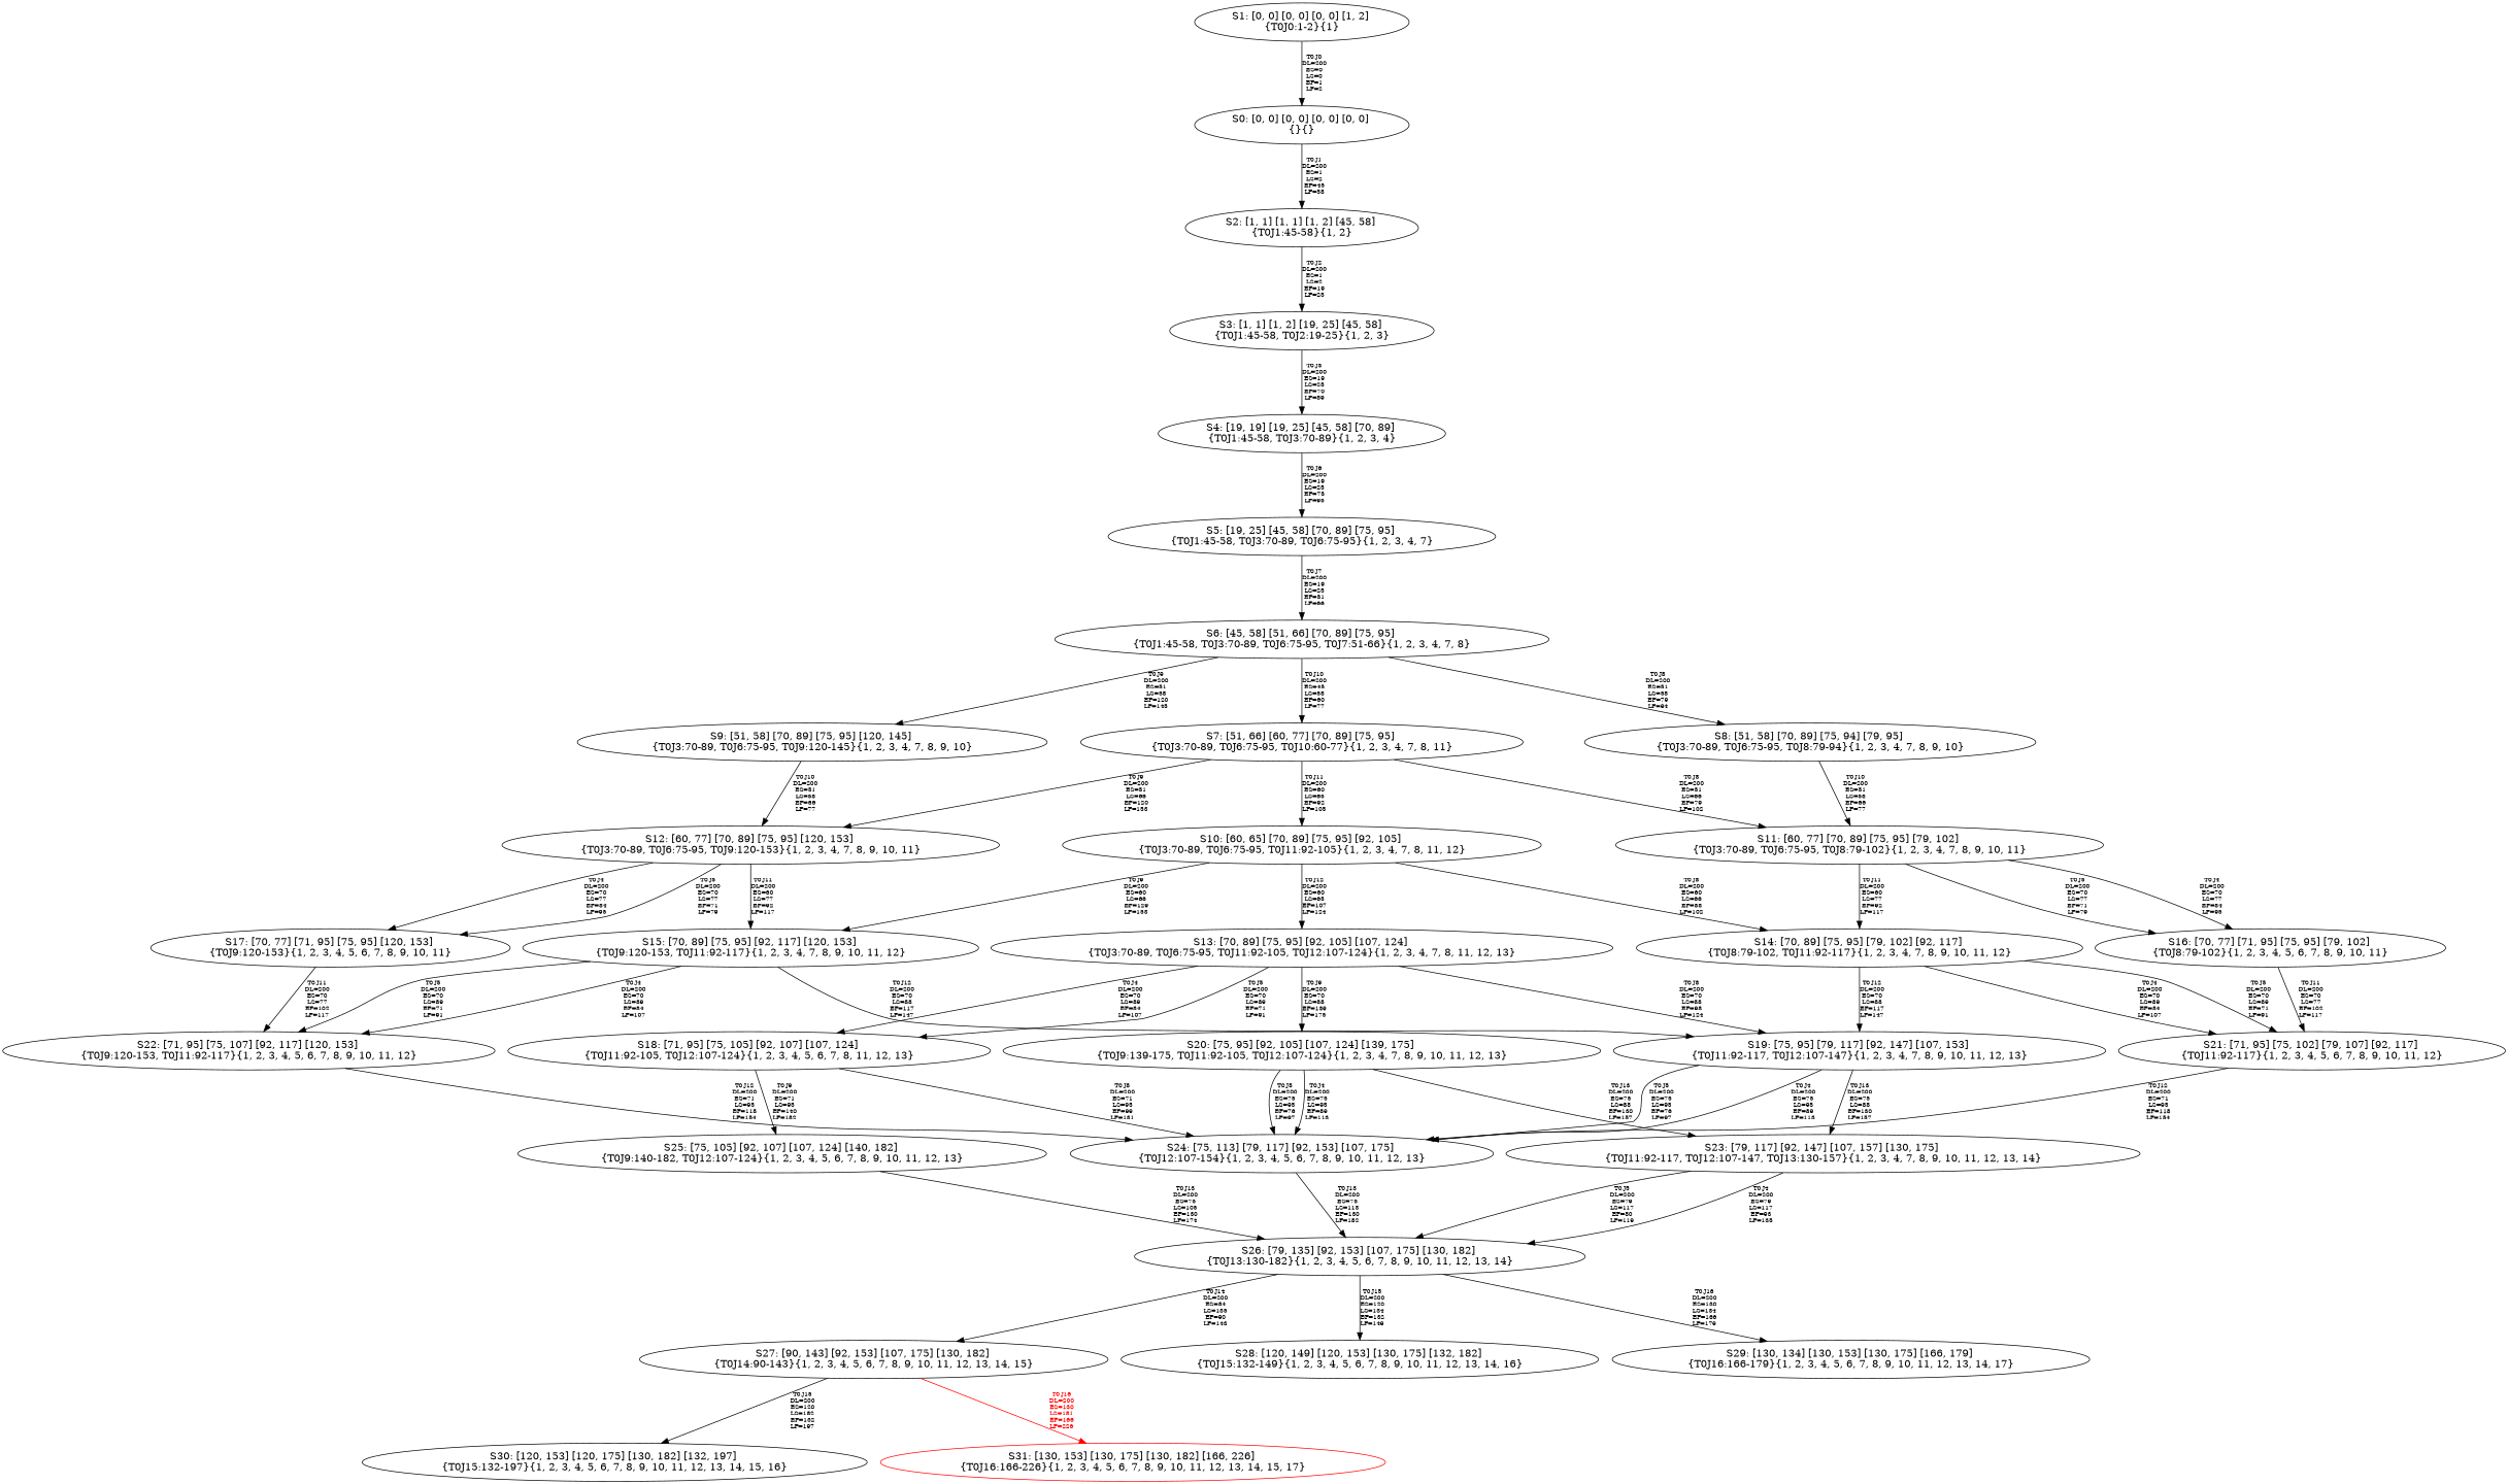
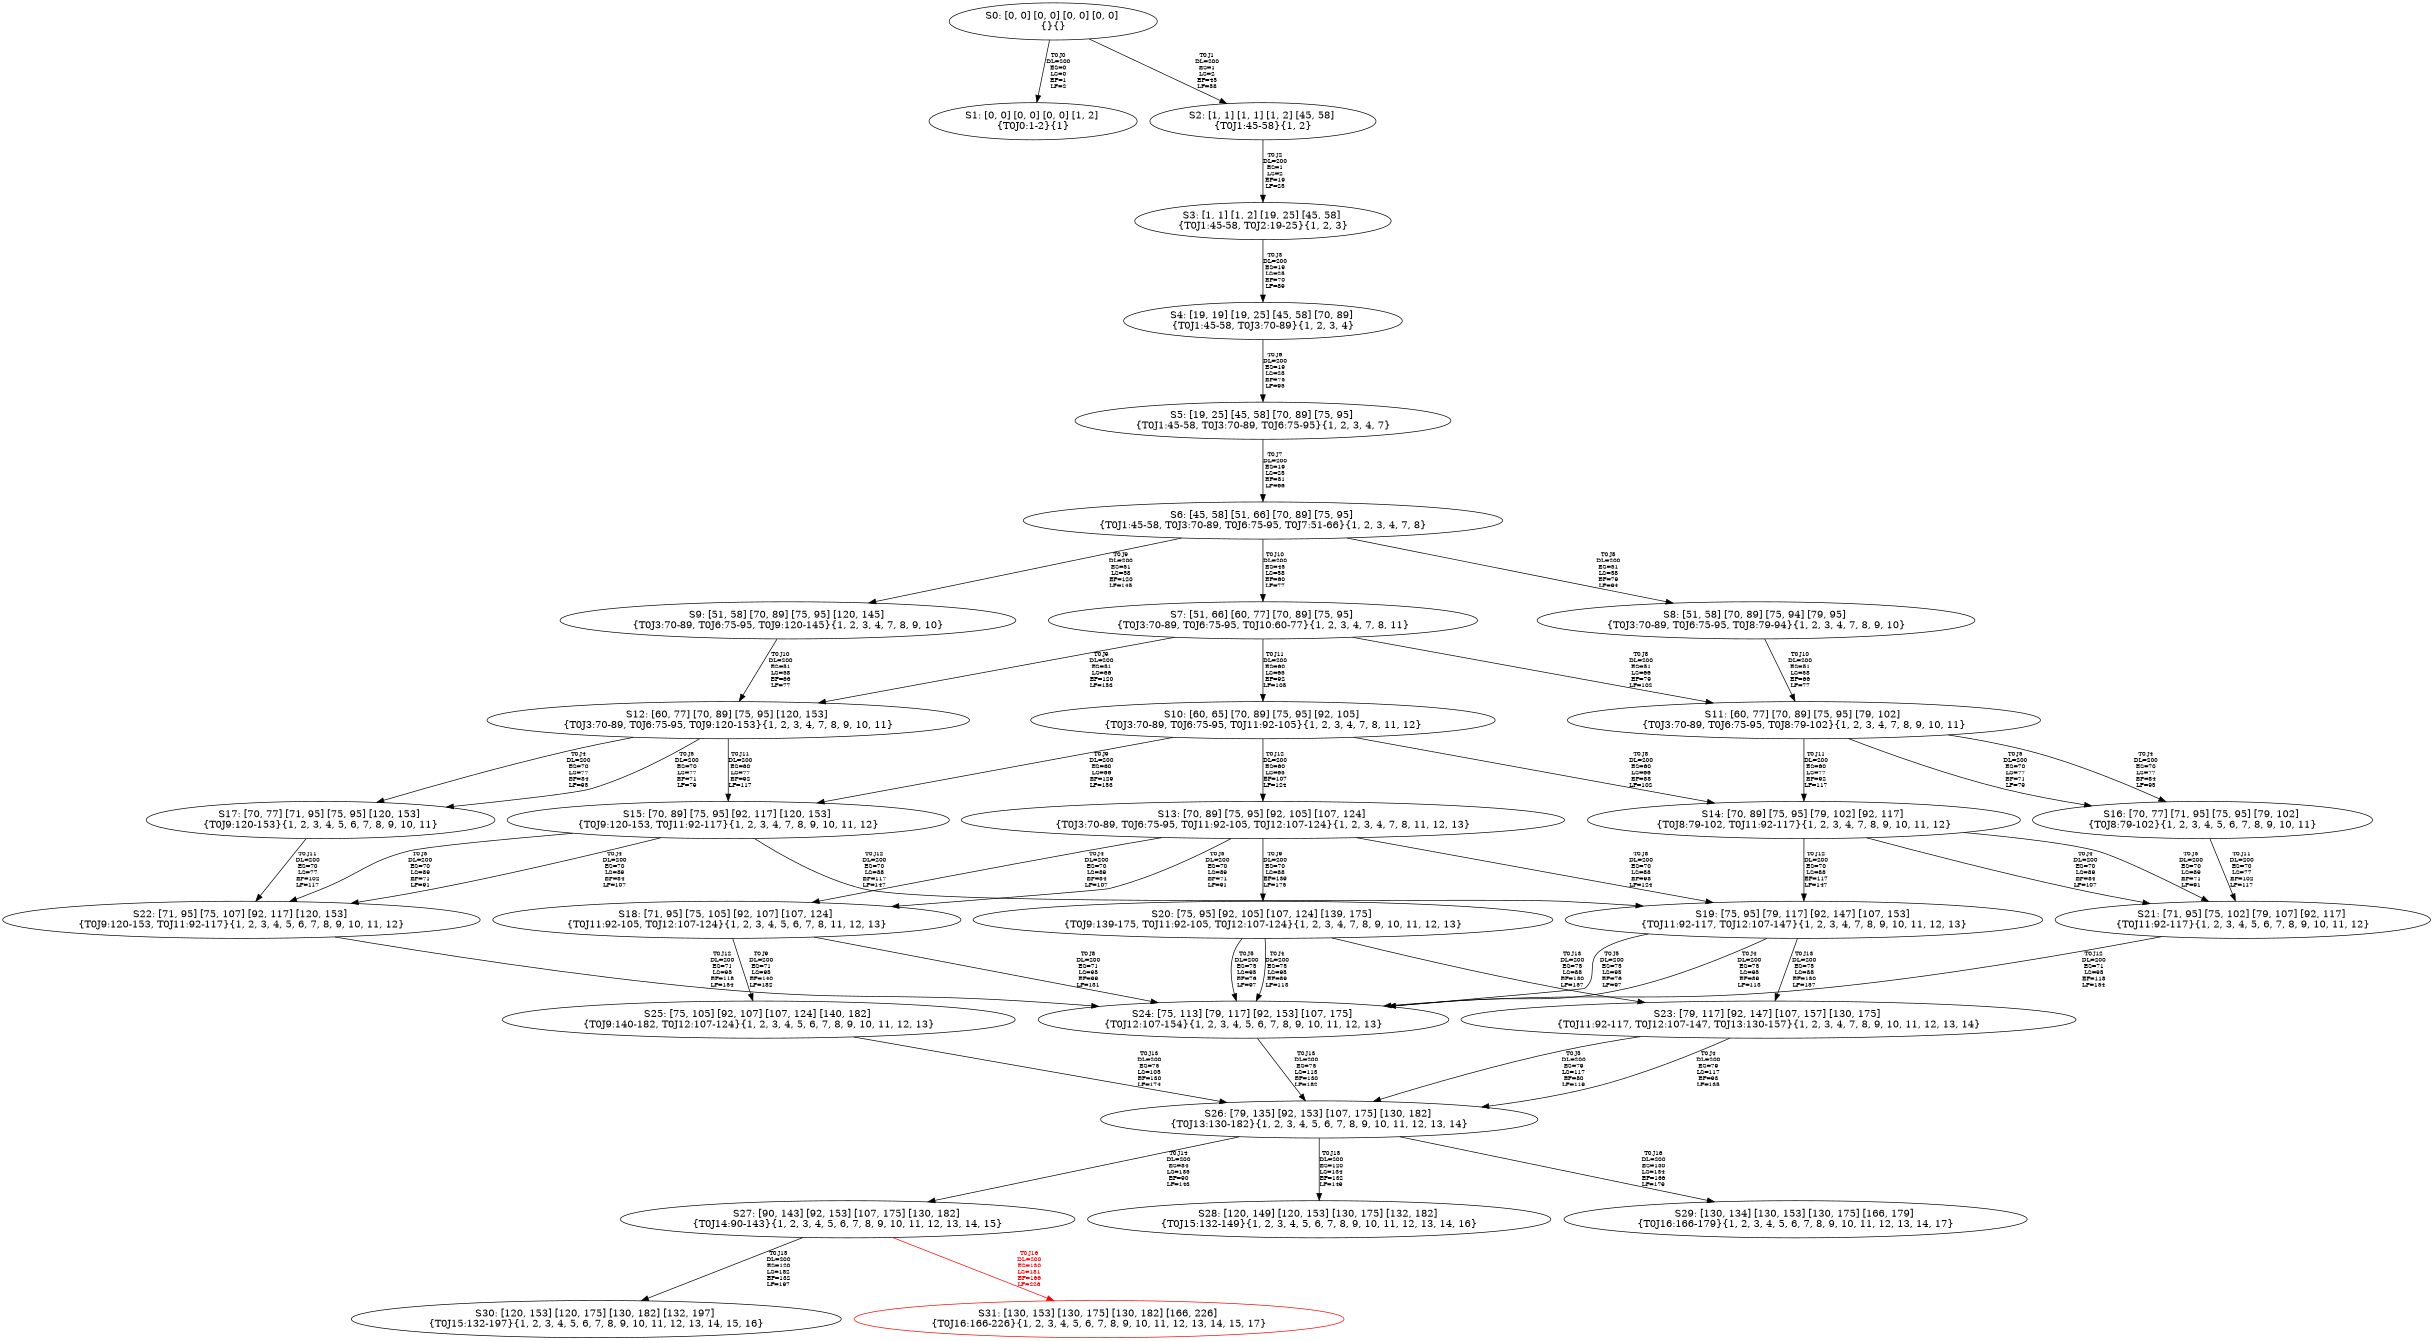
  digraph {
    edge [fontsize=8]
    n1 [label="S0: [0, 0] [0, 0] [0, 0] [0, 0] \n{}{}"]
    n2 [label="S1: [0, 0] [0, 0] [0, 0] [1, 2] \n{T0J0:1-2}{1}"]
    n3 [label="S2: [1, 1] [1, 1] [1, 2] [45, 58] \n{T0J1:45-58}{1, 2}"]
    n4 [label="S3: [1, 1] [1, 2] [19, 25] [45, 58] \n{T0J1:45-58, T0J2:19-25}{1, 2, 3}"]
    n5 [label="S4: [19, 19] [19, 25] [45, 58] [70, 89] \n{T0J1:45-58, T0J3:70-89}{1, 2, 3, 4}"]
    n6 [label="S5: [19, 25] [45, 58] [70, 89] [75, 95] \n{T0J1:45-58, T0J3:70-89, T0J6:75-95}{1, 2, 3, 4, 7}"]
    n7 [label="S6: [45, 58] [51, 66] [70, 89] [75, 95] \n{T0J1:45-58, T0J3:70-89, T0J6:75-95, T0J7:51-66}{1, 2, 3, 4, 7, 8}"]
    n8 [label="S7: [51, 66] [60, 77] [70, 89] [75, 95] \n{T0J3:70-89, T0J6:75-95, T0J10:60-77}{1, 2, 3, 4, 7, 8, 11}"]
    n9 [label="S8: [51, 58] [70, 89] [75, 94] [79, 95] \n{T0J3:70-89, T0J6:75-95, T0J8:79-94}{1, 2, 3, 4, 7, 8, 9, 10}"]
    n10 [label="S9: [51, 58] [70, 89] [75, 95] [120, 145] \n{T0J3:70-89, T0J6:75-95, T0J9:120-145}{1, 2, 3, 4, 7, 8, 9, 10}"]
    n11 [label="S10: [60, 65] [70, 89] [75, 95] [92, 105] \n{T0J3:70-89, T0J6:75-95, T0J11:92-105}{1, 2, 3, 4, 7, 8, 11, 12}"]
    n12 [label="S11: [60, 77] [70, 89] [75, 95] [79, 102] \n{T0J3:70-89, T0J6:75-95, T0J8:79-102}{1, 2, 3, 4, 7, 8, 9, 10, 11}"]
    n13 [label="S12: [60, 77] [70, 89] [75, 95] [120, 153] \n{T0J3:70-89, T0J6:75-95, T0J9:120-153}{1, 2, 3, 4, 7, 8, 9, 10, 11}"]
    n14 [label="S13: [70, 89] [75, 95] [92, 105] [107, 124] \n{T0J3:70-89, T0J6:75-95, T0J11:92-105, T0J12:107-124}{1, 2, 3, 4, 7, 8, 11, 12, 13}"]
    n15 [label="S14: [70, 89] [75, 95] [79, 102] [92, 117] \n{T0J8:79-102, T0J11:92-117}{1, 2, 3, 4, 7, 8, 9, 10, 11, 12}"]
    n16 [label="S15: [70, 89] [75, 95] [92, 117] [120, 153] \n{T0J9:120-153, T0J11:92-117}{1, 2, 3, 4, 7, 8, 9, 10, 11, 12}"]
    n17 [label="S16: [70, 77] [71, 95] [75, 95] [79, 102] \n{T0J8:79-102}{1, 2, 3, 4, 5, 6, 7, 8, 9, 10, 11}"]
    n18 [label="S17: [70, 77] [71, 95] [75, 95] [120, 153] \n{T0J9:120-153}{1, 2, 3, 4, 5, 6, 7, 8, 9, 10, 11}"]
    n19 [label="S18: [71, 95] [75, 105] [92, 107] [107, 124] \n{T0J11:92-105, T0J12:107-124}{1, 2, 3, 4, 5, 6, 7, 8, 11, 12, 13}"]
    n20 [label="S19: [75, 95] [79, 117] [92, 147] [107, 153] \n{T0J11:92-117, T0J12:107-147}{1, 2, 3, 4, 7, 8, 9, 10, 11, 12, 13}"]
    n21 [label="S20: [75, 95] [92, 105] [107, 124] [139, 175] \n{T0J9:139-175, T0J11:92-105, T0J12:107-124}{1, 2, 3, 4, 7, 8, 9, 10, 11, 12, 13}"]
    n22 [label="S21: [71, 95] [75, 102] [79, 107] [92, 117] \n{T0J11:92-117}{1, 2, 3, 4, 5, 6, 7, 8, 9, 10, 11, 12}"]
    n23 [label="S22: [71, 95] [75, 107] [92, 117] [120, 153] \n{T0J9:120-153, T0J11:92-117}{1, 2, 3, 4, 5, 6, 7, 8, 9, 10, 11, 12}"]
    n24 [label="S24: [75, 113] [79, 117] [92, 153] [107, 175] \n{T0J12:107-154}{1, 2, 3, 4, 5, 6, 7, 8, 9, 10, 11, 12, 13}"]
    n25 [label="S25: [75, 105] [92, 107] [107, 124] [140, 182] \n{T0J9:140-182, T0J12:107-124}{1, 2, 3, 4, 5, 6, 7, 8, 9, 10, 11, 12, 13}"]
    n26 [label="S23: [79, 117] [92, 147] [107, 157] [130, 175] \n{T0J11:92-117, T0J12:107-147, T0J13:130-157}{1, 2, 3, 4, 7, 8, 9, 10, 11, 12, 13, 14}"]
    n27 [label="S26: [79, 135] [92, 153] [107, 175] [130, 182] \n{T0J13:130-182}{1, 2, 3, 4, 5, 6, 7, 8, 9, 10, 11, 12, 13, 14}"]
    n28 [label="S27: [90, 143] [92, 153] [107, 175] [130, 182] \n{T0J14:90-143}{1, 2, 3, 4, 5, 6, 7, 8, 9, 10, 11, 12, 13, 14, 15}"]
    n29 [label="S28: [120, 149] [120, 153] [130, 175] [132, 182] \n{T0J15:132-149}{1, 2, 3, 4, 5, 6, 7, 8, 9, 10, 11, 12, 13, 14, 16}"]
    n30 [label="S29: [130, 134] [130, 153] [130, 175] [166, 179] \n{T0J16:166-179}{1, 2, 3, 4, 5, 6, 7, 8, 9, 10, 11, 12, 13, 14, 17}"]
    n31 [label="S30: [120, 153] [120, 175] [130, 182] [132, 197] \n{T0J15:132-197}{1, 2, 3, 4, 5, 6, 7, 8, 9, 10, 11, 12, 13, 14, 15, 16}"]
    n32 [color=Red label="S31: [130, 153] [130, 175] [130, 182] [166, 226] \n{T0J16:166-226}{1, 2, 3, 4, 5, 6, 7, 8, 9, 10, 11, 12, 13, 14, 15, 17}"]
-   n2 -> n1 [label="T0 J0\nDL=200\nES=0\nLS=0\nEF=1\nLF=2"]
+   n1 -> n2 [label="T0 J0\nDL=200\nES=0\nLS=0\nEF=1\nLF=2"]
    n1 -> n3 [label="T0 J1\nDL=200\nES=1\nLS=2\nEF=45\nLF=58"]
    n3 -> n4 [label="T0 J2\nDL=200\nES=1\nLS=2\nEF=19\nLF=25"]
    n4 -> n5 [label="T0 J3\nDL=200\nES=19\nLS=25\nEF=70\nLF=89"]
    n5 -> n6 [label="T0 J6\nDL=200\nES=19\nLS=25\nEF=75\nLF=95"]
    n6 -> n7 [label="T0 J7\nDL=200\nES=19\nLS=25\nEF=51\nLF=66"]
    n7 -> n8 [label="T0 J10\nDL=200\nES=45\nLS=58\nEF=60\nLF=77"]
    n7 -> n9 [label="T0 J8\nDL=200\nES=51\nLS=58\nEF=79\nLF=94"]
    n7 -> n10 [label="T0 J9\nDL=200\nES=51\nLS=58\nEF=120\nLF=145"]
    n8 -> n11 [label="T0 J11\nDL=200\nES=60\nLS=65\nEF=92\nLF=105"]
    n8 -> n12 [label="T0 J8\nDL=200\nES=51\nLS=66\nEF=79\nLF=102"]
    n8 -> n13 [label="T0 J9\nDL=200\nES=51\nLS=66\nEF=120\nLF=153"]
    n9 -> n12 [label="T0 J10\nDL=200\nES=51\nLS=58\nEF=66\nLF=77"]
    n10 -> n13 [label="T0 J10\nDL=200\nES=51\nLS=58\nEF=66\nLF=77"]
    n11 -> n14 [label="T0 J12\nDL=200\nES=60\nLS=65\nEF=107\nLF=124"]
    n11 -> n15 [label="T0 J8\nDL=200\nES=60\nLS=66\nEF=88\nLF=102"]
    n11 -> n16 [label="T0 J9\nDL=200\nES=60\nLS=66\nEF=129\nLF=153"]
    n12 -> n15 [label="T0 J11\nDL=200\nES=60\nLS=77\nEF=92\nLF=117"]
    n12 -> n17 [label="T0 J4\nDL=200\nES=70\nLS=77\nEF=84\nLF=95"]
    n12 -> n17 [label="T0 J5\nDL=200\nES=70\nLS=77\nEF=71\nLF=79"]
    n13 -> n16 [label="T0 J11\nDL=200\nES=60\nLS=77\nEF=92\nLF=117"]
    n13 -> n18 [label="T0 J4\nDL=200\nES=70\nLS=77\nEF=84\nLF=95"]
    n13 -> n18 [label="T0 J5\nDL=200\nES=70\nLS=77\nEF=71\nLF=79"]
    n14 -> n19 [label="T0 J4\nDL=200\nES=70\nLS=89\nEF=84\nLF=107"]
    n14 -> n19 [label="T0 J5\nDL=200\nES=70\nLS=89\nEF=71\nLF=91"]
    n14 -> n20 [label="T0 J8\nDL=200\nES=70\nLS=88\nEF=98\nLF=124"]
    n14 -> n21 [label="T0 J9\nDL=200\nES=70\nLS=88\nEF=139\nLF=175"]
    n15 -> n20 [label="T0 J12\nDL=200\nES=70\nLS=88\nEF=117\nLF=147"]
    n15 -> n22 [label="T0 J4\nDL=200\nES=70\nLS=89\nEF=84\nLF=107"]
    n15 -> n22 [label="T0 J5\nDL=200\nES=70\nLS=89\nEF=71\nLF=91"]
    n16 -> n20 [label="T0 J12\nDL=200\nES=70\nLS=88\nEF=117\nLF=147"]
    n16 -> n23 [label="T0 J4\nDL=200\nES=70\nLS=89\nEF=84\nLF=107"]
    n16 -> n23 [label="T0 J5\nDL=200\nES=70\nLS=89\nEF=71\nLF=91"]
    n17 -> n22 [label="T0 J11\nDL=200\nES=70\nLS=77\nEF=102\nLF=117"]
    n18 -> n23 [label="T0 J11\nDL=200\nES=70\nLS=77\nEF=102\nLF=117"]
    n19 -> n24 [label="T0 J8\nDL=200\nES=71\nLS=95\nEF=99\nLF=131"]
    n19 -> n25 [label="T0 J9\nDL=200\nES=71\nLS=95\nEF=140\nLF=182"]
    n20 -> n24 [label="T0 J4\nDL=200\nES=75\nLS=95\nEF=89\nLF=113"]
    n20 -> n24 [label="T0 J5\nDL=200\nES=75\nLS=95\nEF=76\nLF=97"]
    n20 -> n26 [label="T0 J13\nDL=200\nES=75\nLS=88\nEF=130\nLF=157"]
    n21 -> n24 [label="T0 J4\nDL=200\nES=75\nLS=95\nEF=89\nLF=113"]
    n21 -> n24 [label="T0 J5\nDL=200\nES=75\nLS=95\nEF=76\nLF=97"]
    n21 -> n26 [label="T0 J13\nDL=200\nES=75\nLS=88\nEF=130\nLF=157"]
    n22 -> n24 [label="T0 J12\nDL=200\nES=71\nLS=95\nEF=118\nLF=154"]
    n23 -> n24 [label="T0 J12\nDL=200\nES=71\nLS=95\nEF=118\nLF=154"]
    n24 -> n27 [label="T0 J13\nDL=200\nES=75\nLS=113\nEF=130\nLF=182"]
    n25 -> n27 [label="T0 J13\nDL=200\nES=75\nLS=105\nEF=130\nLF=174"]
    n26 -> n27 [label="T0 J4\nDL=200\nES=79\nLS=117\nEF=93\nLF=135"]
    n26 -> n27 [label="T0 J5\nDL=200\nES=79\nLS=117\nEF=80\nLF=119"]
    n27 -> n28 [label="T0 J14\nDL=200\nES=84\nLS=135\nEF=90\nLF=143"]
    n27 -> n29 [label="T0 J15\nDL=200\nES=120\nLS=134\nEF=132\nLF=149"]
    n27 -> n30 [label="T0 J16\nDL=200\nES=130\nLS=134\nEF=166\nLF=179"]
    n28 -> n31 [label="T0 J15\nDL=200\nES=120\nLS=182\nEF=132\nLF=197"]
    n28 -> n32 [color=Red fontcolor=Red label="T0 J16\nDL=200\nES=130\nLS=181\nEF=166\nLF=226"]
  }
